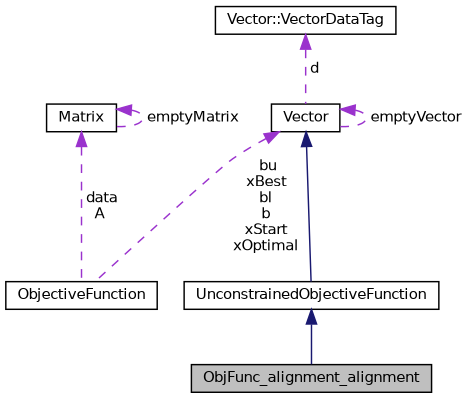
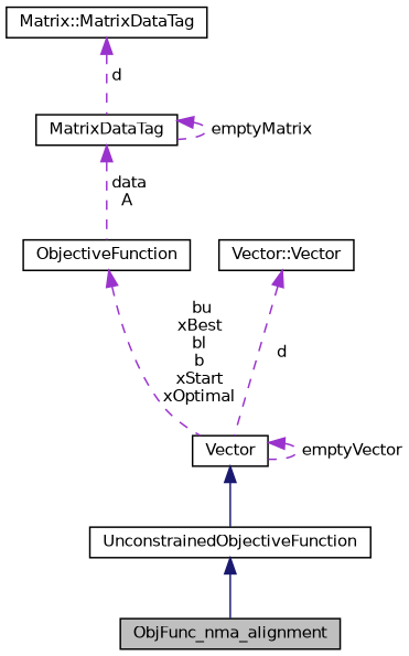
  digraph {
    node [color=black fillcolor=white fontname=Helvetica fontsize=10 shape=record style=filled]
    edge [color=darkorchid3 dir=back fontname=Helvetica fontsize=10 labelfontname=Helvetica labelfontsize=10 style=dashed]
-   n1 [fillcolor=grey75 fontcolor=black height=0.2 label=ObjFunc_alignment_alignment width=0.4]
+   n1 [fillcolor=grey75 fontcolor=black height=0.2 label=ObjFunc_nma_alignment width=0.4]
    n2 [height=0.2 label=UnconstrainedObjectiveFunction width=0.4]
    n3 [height=0.2 label=ObjectiveFunction width=0.4]
    n4 [height=0.2 label=Vector width=0.4]
-   n5 [height=0.2 label="Vector::VectorDataTag" width=0.4]
-   n6 [height=0.2 label=Matrix width=0.4]
+   n5 [height=0.2 label="Vector::Vector" width=0.4]
+   n6 [height=0.2 label=MatrixDataTag width=0.4]
+   n7 [height=0.2 label="Matrix::MatrixDataTag" width=0.4]
    n2 -> n1 [color=midnightblue style=solid]
    n4 -> n2 [color=midnightblue style=solid]
-   n4 -> n3 [label=" bu\nxBest\nbl\nb\nxStart\nxOptimal"]
+   n3 -> n4 [label=" bu\nxBest\nbl\nb\nxStart\nxOptimal"]
    n4 -> n4 [label=" emptyVector"]
    n5 -> n4 [label=" d"]
    n6 -> n3 [label=" data\nA"]
    n6 -> n6 [label=" emptyMatrix"]
+   n7 -> n6 [label=" d"]
  }
